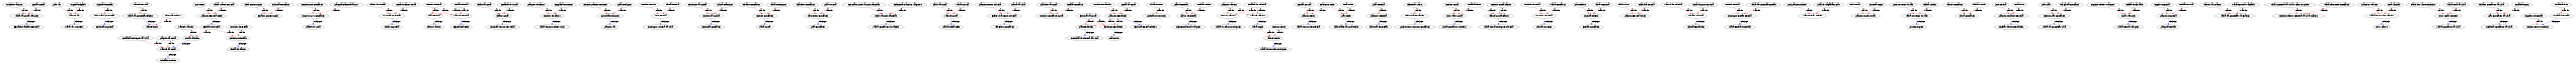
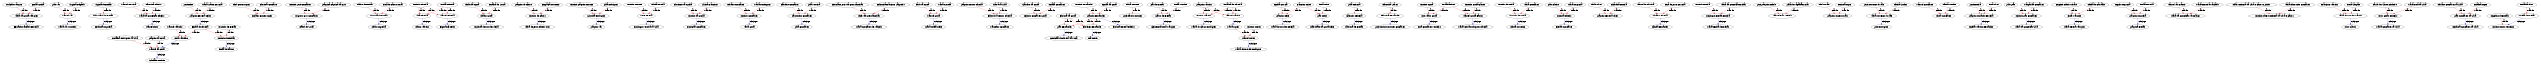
  digraph {
    rankdir=TB
    edge [color=red]
    "Dulcídio Marques"
    "Maria da Cunha Marques"
    "FernandoMachado Ferreira"
    "Emília Cunha"
    "Júlio Vaz "
    "Manuel Vaz"
    "Maria Vaz Monteiro"
    "Virgínia Delgado"
    "Vigínia de Freitas"
    "Ilídio David de Freitas "
    "Deolinda Nogueira"
    "Manuel Ferreira"
    "Maria da Conceição Ribeiro "
    "Manuel Pinto"
    "Albertina Ribeiro"
    "Joaquim da Costa"
    "Manuel da Costa"
    "Soledade Queirós"
    "Rosalina Rodrigues da Silva"
    "Abel Gomes Lopes"
    "Horácio Gomes Lopes"
    "Florinda Gonçalves"
    "Armindo de Freitas"
    "António de Freitas"
    "Emília de Bastos"
    "Emília de Oliveira"
    "Rosa Martinho"
    "António José Gonçalves"
    "Augusto Cruz Gonçalves"
    "Isabel de Sousa"
    "Joaquina Baptista da Cruz"
    "Albino de Freitas"
    "Arminda de Freitas"
    "Abílio Nogueira"
    "Rosa de Castro Noval"
    "António Teixeira"
    "Ilda Teixeira"
    "Manuel Teixeira"
    "Albino Martins"
    "Esperança Leite"
    "Emília Teixeira"
    "Abílio da Costa"
    "Albano Costa"
    "Arminda de Lourdes Vieira"
    "Rosalina de Sousa"
    "Joaquim de Castro"
    "António de Castro"
    "Maria de Jesus Ribeiro Luiz"
    "Engrácia Lourenço"
    "António Joaquim Antunes"
    "Custódia Rodrigues"
    "Joaquim Vaz"
    "Júlia Rodrigues"
    "António Antunes"
    "Irene Pereira"
    "Domingos Moreira da Silva"
    "Olinda Pereira"
    "Florêncio da Cunha"
    "António da Cunha"
    "Domicilia Gonçalves"
    "Silvina Francisco"
    "Adriano Gonçalves"
    "António Gonçalves"
    "Maria Costa"
    "Maria Domingues"
    "Claudino Gonçalves"
    "Laurentino Gonçalves"
    "Júlia Gonçalves"
    "Júlia Moreira"
    "Herculano José Marques Lameiras"
    "Abel Marques Lameiras"
    "Maria Gonçalves de Macedo"
    "Felismina Francisco Salgueiro"
    "Paulo da Costa"
    "Manuel Costa"
    "maria Adélia Leite"
    "Maria Correia"
    "Joaquim Lemos Oliveira"
    "Edite Silva Lemos Oliveira"
    "Marcelino Gonçalves"
    "Isaura da Silva"
    "Claudino da Costa"
    "António Gonçalves Costa"
    "Amália Gonçalves"
    "José Leite"
    "Joaquim Ferreira Leite"
    "Maria Soares Ferreira"
    "Joaquim Fernandes"
    "Florêncio Fernandes"
    "Florinda Pereira Ribeiro"
    "João Fernandes"
    "Ana Neves"
    "Domicilia de Oliveira da Mota"
    "Florinda da Costa"
    "Olivia Antunes"
    "José Parisio Antunes"
    "João de Freitas"
    "Carlos de Freitas"
    "Clementina Rosa Marques"
    "Emília Mendes"
    "Joaquim Martins"
    "António Martins"
    "Manuel Martins"
    "Maria do Carmo Rodrigues"
    "Maria Lopes"
    "Rosalina de Oliveira"
    "Manuel Neves"
    "Maria de Lourdes Rodrigues"
    "Francisco Leite"
    "Joaquim Leite"
    "João Leite"
    "Maria de Lourdes Pereira"
    "Natividade da Costa Leite"
    "Emília Correia"
    "Manuel Marinho"
    "Júlia Teixeira"
    "Casimiro Teixeira"
    "Laurinda de Freitas"
    "António Fernandes"
    "Felismina Fernandes"
    "José António Antunes Gonçalves"
    "Emília da Costa"
    "António Costa"
    "Luís Mário Costa"
    "Rosa Gonçalves Monteiro"
    "Rosalina Pinto"
    "Manuel Cunha Bastos"
    "Maria Glória Rodrigues Oliveira"
    "António de Neiva"
    "Armindo de Neiva"
    "Olinda Lourenço"
    "Maria Gonçalves"
    "Júlio Ribeiro"
    "Lucinda Ribeiro"
    n135 [label="Freitas Gonçalves"]
    "Maria Nogueira"
    "Abílio Alves"
    "Joaquim Ferreira Alves"
    "Ricardina Pereira"
    "Manuel de Oliveira"
    "Adriano Oliveira"
    "Camila Fernandes"
    "Rosa de Jesus Ferreira"
    "António Pereira"
    "Domingos Freitas Pereira"
    "Maria Emília de Freitas"
    "Maria da Conceição Freitas"
    "José Joaquim Rebelo"
    "Manuel Braz  Rebelo"
    "Júlia de Magalhães Braz"
    "Abel Novais"
    "Joaquim Lopes Novais"
    "Rosinda Lopes"
    "António Neves"
    "José Lourenço do Vale"
    "Maria Lourenço do Vale"
    "José Rodrigues"
    "Albina Simões"
    "António Cunha Bastos"
    "Manuel Gonçalves"
    "Alzira Gonçalves"
    "Albina Mendes"
    "José Pereira"
    "Joaquim Armando Ferreira"
    "Amélia Martins Fernandes"
    "Rosa Alves"
    "Júlio João"
    "António João Gonçalves"
    "Maria da Conceição Silva"
    "Margarida Gonçalves"
-   "Eugénio Ribeiro Marques"
+   "Eugénio Ribeiro Marques" [label="Eugénio Ribeiro Álvaro"]
    "Óscar Marques"
    "Maria Tereza Marques"
    "Adélia de Carvalho"
    "Albertina Soares"
    "Ângelo Nogueira"
    "Joaquim Nogueira"
    "Joaquina Freitas"
    "Emília Ferreira"
    "Manuel Vaz Branco"
    "Maria da Conceição Vaz Branco"
    "Maria Ferreira Machado"
    "Rosa Leite"
    "Álvaro Teixeira da Silva e Castro e Júnior"
    "António Alberto Teixeira da Silva e Castro"
    "Maria Alice Leite Gonçalves"
    "Francisco Martins"
    "Maria de Lourdes Martins"
    "Artur Castro"
    "Rosa Sampaio"
    "David dos Santos Pinheiro"
    "Artur César Pinheiro"
    "Maria Gonçalves da Silva"
    "Maria Rosa da Silva"
    "Adriano Gonçalves da Silva"
    "João Gonçalves da Silva"
    "Deolinda Gonçalves da Silva"
    "Rosalina Lopes"
    "Angelino de Freitas"
    "António Pinto de Lemos"
    "Amélia de Freitas"
    "Rosalina Alves"
    "Dulcídio Marques" -> "Maria da Cunha Marques" [label=" Pai de "]
    "Maria da Cunha Marques" -> "FernandoMachado Ferreira" [color=blue label=" Cônjuge"]
    "Emília Cunha" -> "Maria da Cunha Marques" [label=" Mãe de "]
    "Júlio Vaz " -> "Manuel Vaz" [label=" Pai de "]
    "Manuel Vaz" -> "Maria Vaz Monteiro" [color=blue label=" Cônjuge"]
    "Virgínia Delgado" -> "Manuel Vaz" [label=" Mãe de "]
    "Vigínia de Freitas" -> "Ilídio David de Freitas " [label=" Mãe de "]
    "Ilídio David de Freitas " -> "Deolinda Nogueira" [color=blue label=" Cônjuge"]
    "Manuel Ferreira" -> "Maria da Conceição Ribeiro " [label=" Pai de "]
    "Maria da Conceição Ribeiro " -> "Manuel Pinto" [color=blue label=" Cônjuge"]
-   "Albertina Ribeiro" -> "Manuel Pinto" [label=" Mãe de "]
+   "Albertina Ribeiro" -> "Maria da Conceição Ribeiro " [label=" Mãe de "]
    "Joaquim da Costa" -> "Manuel da Costa" [label=" Pai de "]
    "Manuel da Costa" -> "Soledade Queirós" [color=blue label=" Cônjuge"]
    "Rosalina Rodrigues da Silva" -> "Manuel da Costa" [label=" Mãe de "]
    "Abel Gomes Lopes" -> "Horácio Gomes Lopes" [label=" Pai de "]
    "Florinda Gonçalves" -> "Horácio Gomes Lopes" [label=" Mãe de "]
    "Armindo de Freitas" -> "António de Freitas" [label=" Pai de "]
    "António de Freitas" -> "Emília de Bastos" [color=blue label=" Cônjuge"]
    "Emília de Oliveira" -> "António de Freitas" [label=" Mãe de "]
    "Emília de Oliveira" -> "Rosa Martinho" [label=" Mãe de "]
    "Rosa Martinho" -> "Manuel da Costa" [color=blue label=" Cônjuge"]
    "António José Gonçalves" -> "Augusto Cruz Gonçalves" [label=" Pai de "]
    "Augusto Cruz Gonçalves" -> "Isabel de Sousa" [color=blue label=" Cônjuge"]
    "Joaquina Baptista da Cruz" -> "Augusto Cruz Gonçalves" [label=" Mãe de "]
    "Albino de Freitas" -> "Arminda de Freitas" [label=" Pai de "]
    "Arminda de Freitas" -> "Abílio Nogueira" [color=blue label=" Cônjuge"]
    "Rosa de Castro Noval" -> "Arminda de Freitas" [label=" Mãe de "]
    "António Teixeira" -> "Ilda Teixeira" [label=" Pai de "]
    "António Teixeira" -> "Manuel Teixeira" [label=" Pai de "]
    "Ilda Teixeira" -> "Albino Martins" [color=blue label=" Cônjuge"]
    "Manuel Teixeira" -> "Esperança Leite" [color=blue label=" Cônjuge"]
    "Emília Teixeira" -> "Ilda Teixeira" [label=" Mãe de "]
    "Emília Teixeira" -> "Manuel Teixeira" [label=" Mãe de "]
    "Abílio da Costa" -> "Albano Costa" [label=" Pai de "]
    "Albano Costa" -> "Arminda de Lourdes Vieira" [color=blue label=" Cônjuge"]
    "Rosalina de Sousa" -> "Albano Costa" [label=" Mãe de "]
    "Joaquim de Castro" -> "António de Castro" [label=" Pai de "]
    "António de Castro" -> "Maria de Jesus Ribeiro Luiz" [color=blue label=" Cônjuge"]
    "Engrácia Lourenço" -> "António de Castro" [label=" Mãe de "]
    "António Joaquim Antunes" -> "Custódia Rodrigues" [label=" Pai de "]
    "Custódia Rodrigues" -> "Joaquim Vaz" [color=blue label=" Cônjuge"]
    "Júlia Rodrigues" -> "Custódia Rodrigues" [label=" Mãe de "]
    "António Antunes" -> "Irene Pereira" [label=" Pai de "]
    "Irene Pereira" -> "Domingos Moreira da Silva" [color=blue label=" Cônjuge"]
    "Olinda Pereira" -> "Irene Pereira" [label=" Mãe de "]
    "Florêncio da Cunha" -> "António da Cunha" [label=" Pai de "]
    "António da Cunha" -> "Domicilia Gonçalves" [color=blue label=" Cônjuge"]
    "Silvina Francisco" -> "António da Cunha" [label=" Mãe de "]
    "Adriano Gonçalves" -> "António Gonçalves" [label=" Pai de "]
    "António Gonçalves" -> "Maria Costa" [color=blue label=" Cônjuge"]
    "Maria Domingues" -> "António Gonçalves" [label=" Mãe de "]
    "Claudino Gonçalves" -> "Laurentino Gonçalves" [label=" Pai de "]
    "Laurentino Gonçalves" -> "Júlia Gonçalves" [color=blue label=" Cônjuge"]
    "Júlia Moreira" -> "Laurentino Gonçalves" [label=" Mãe de "]
    "Herculano José Marques Lameiras" -> "Abel Marques Lameiras" [label=" Pai de "]
    "Abel Marques Lameiras" -> "Maria Gonçalves de Macedo" [color=blue label=" Cônjuge"]
    "Felismina Francisco Salgueiro" -> "Abel Marques Lameiras" [label=" Mãe de "]
    "Paulo da Costa" -> "Manuel Costa" [label=" Pai de "]
    "Manuel Costa" -> "maria Adélia Leite" [color=blue label=" Cônjuge"]
    "Maria Correia" -> "Manuel Costa" [label=" Mãe de "]
    "Joaquim Lemos Oliveira" -> "Edite Silva Lemos Oliveira" [label=" Pai de "]
    "Edite Silva Lemos Oliveira" -> "Marcelino Gonçalves" [color=blue label=" Cônjuge"]
    "Isaura da Silva" -> "Edite Silva Lemos Oliveira" [label=" Mãe de "]
    "Claudino da Costa" -> "António Gonçalves Costa" [label=" Pai de "]
    "Amália Gonçalves" -> "António Gonçalves Costa" [label=" Mãe de "]
    "José Leite" -> "Joaquim Ferreira Leite" [label=" Pai de "]
    "Joaquim Ferreira Leite" -> "Emília de Oliveira" [color=blue label=" Cônjuge"]
    "Maria Soares Ferreira" -> "Joaquim Ferreira Leite" [label=" Mãe de "]
    "Joaquim Fernandes" -> "Florêncio Fernandes" [label=" Pai de "]
    "Joaquim Fernandes" -> "Florinda Pereira Ribeiro" [color=blue label=" Cônjuge"]
    "Joaquim Fernandes" -> "João Fernandes" [label=" Pai de "]
    "Florêncio Fernandes" -> "Ana Neves" [color=blue label=" Cônjuge"]
    "João Fernandes" -> "Domicilia de Oliveira da Mota" [color=blue label=" Cônjuge"]
    "Florinda da Costa" -> "Florêncio Fernandes" [label=" Mãe de "]
    "Florinda da Costa" -> "João Fernandes" [label=" Mãe de "]
    "Olivia Antunes" -> "José Parisio Antunes" [label=" Mãe de "]
    "João de Freitas" -> "Carlos de Freitas" [label=" Pai de "]
    "Carlos de Freitas" -> "Clementina Rosa Marques" [color=blue label=" Cônjuge"]
    "Emília Mendes" -> "Carlos de Freitas" [label=" Mãe de "]
    "Joaquim Martins" -> "António Martins" [label=" Pai de "]
    "Joaquim Martins" -> "Manuel Martins" [label=" Pai de "]
    "António Martins" -> "Maria do Carmo Rodrigues" [color=blue label=" Cônjuge"]
    "Manuel Martins" -> "Maria Lopes" [color=blue label=" Cônjuge"]
    "Maria Lopes" -> "Manuel Neves" [label=" Mãe de "]
    "Rosalina de Oliveira" -> "António Martins" [label=" Mãe de "]
    "Rosalina de Oliveira" -> "Manuel Martins" [label=" Mãe de "]
    "Manuel Neves" -> "Maria de Lourdes Rodrigues" [color=blue label=" Cônjuge"]
    "Francisco Leite" -> "Joaquim Leite" [label=" Pai de "]
    "Francisco Leite" -> "João Leite" [label=" Pai de "]
    "Joaquim Leite" -> "Maria de Lourdes Pereira" [color=blue label=" Cônjuge"]
    "João Leite" -> "Natividade da Costa Leite" [color=blue label=" Cônjuge"]
    "Emília Correia" -> "Joaquim Leite" [label=" Mãe de "]
    "Manuel Marinho" -> "Rosa Martinho" [label=" Pai de "]
    "Júlia Teixeira" -> "Casimiro Teixeira" [label=" Mãe de "]
    "Casimiro Teixeira" -> "Laurinda de Freitas" [color=blue label=" Cônjuge"]
    "António Fernandes" -> "Joaquim Fernandes" [label=" Pai de "]
    "Felismina Fernandes" -> "José António Antunes Gonçalves" [color=blue label=" Cônjuge"]
    "Emília da Costa" -> "Joaquim Fernandes" [label=" Mãe de "]
    "António Costa" -> "Luís Mário Costa" [label=" Pai de "]
    "Luís Mário Costa" -> "Rosa Gonçalves Monteiro" [color=blue label=" Cônjuge"]
    "Rosalina Pinto" -> "Luís Mário Costa" [label=" Mãe de "]
    "Rosalina Pinto" -> "Manuel Cunha Bastos" [label=" Mãe de "]
    "Manuel Cunha Bastos" -> "Maria Glória Rodrigues Oliveira" [color=blue label=" Cônjuge"]
    "António de Neiva" -> "Armindo de Neiva" [label=" Pai de "]
    "Armindo de Neiva" -> "Olinda Lourenço" [color=blue label=" Cônjuge"]
    "Maria Gonçalves" -> "Armindo de Neiva" [label=" Mãe de "]
    "Júlio Ribeiro" -> "Lucinda Ribeiro" [label=" Pai de "]
    "Lucinda Ribeiro" -> n135 [color=blue label=" Cônjuge"]
    "Maria Nogueira" -> "Lucinda Ribeiro" [label=" Mãe de "]
    "Abílio Alves" -> "Joaquim Ferreira Alves" [label=" Pai de "]
    "Ricardina Pereira" -> "Joaquim Ferreira Alves" [label=" Mãe de "]
    "Manuel de Oliveira" -> "Adriano Oliveira" [label=" Pai de "]
    "Adriano Oliveira" -> "Camila Fernandes" [color=blue label=" Cônjuge"]
    "Rosa de Jesus Ferreira" -> "Adriano Oliveira" [label=" Mãe de "]
    "António Pereira" -> "Domingos Freitas Pereira" [label=" Pai de "]
    "Domingos Freitas Pereira" -> "Maria Emília de Freitas" [color=blue label=" Cônjuge"]
    "Maria da Conceição Freitas" -> "Domingos Freitas Pereira" [label=" Mãe de "]
    "José Joaquim Rebelo" -> "Manuel Braz  Rebelo" [label=" Pai de "]
    "Júlia de Magalhães Braz" -> "Manuel Braz  Rebelo" [label=" Mãe de "]
    "Abel Novais" -> "Joaquim Lopes Novais" [label=" Pai de "]
    "Rosinda Lopes" -> "Joaquim Lopes Novais" [label=" Mãe de "]
    "António Neves" -> "Manuel Neves" [label=" Pai de "]
    "José Lourenço do Vale" -> "Maria Lourenço do Vale" [label=" Pai de "]
    "Maria Lourenço do Vale" -> "José Rodrigues" [color=blue label=" Cônjuge"]
    "Albina Simões" -> "Maria Lourenço do Vale" [label=" Mãe de "]
    "António Cunha Bastos" -> "Manuel Cunha Bastos" [label=" Pai de "]
    "Manuel Gonçalves" -> "Alzira Gonçalves" [label=" Pai de "]
    "Albina Mendes" -> "Alzira Gonçalves" [label=" Mãe de "]
    "José Pereira" -> "Joaquim Armando Ferreira" [label=" Pai de "]
    "Joaquim Armando Ferreira" -> "Amélia Martins Fernandes" [color=blue label=" Cônjuge"]
    "Rosa Alves" -> "Joaquim Armando Ferreira" [label=" Mãe de "]
    "Júlio João" -> "António João Gonçalves" [label=" Pai de "]
    "António João Gonçalves" -> "Maria da Conceição Silva" [color=blue label=" Cônjuge"]
    "Margarida Gonçalves" -> "António João Gonçalves" [label=" Mãe de "]
    "Eugénio Ribeiro Marques" -> "Óscar Marques" [label=" Pai de "]
    "Óscar Marques" -> "Maria Tereza Marques" [color=blue label=" Cônjuge"]
    "Adélia de Carvalho" -> "Óscar Marques" [label=" Mãe de "]
    "Albertina Soares" -> "Felismina Fernandes" [label=" Pai de "]
    "Ângelo Nogueira" -> "Joaquim Nogueira" [label=" Pai de "]
    "Joaquim Nogueira" -> "Joaquina Freitas" [color=blue label=" Cônjuge"]
    "Emília Ferreira" -> "Joaquim Nogueira" [label=" Mãe de "]
    "Manuel Vaz Branco" -> "Maria da Conceição Vaz Branco" [label=" Pai de "]
    "Maria Ferreira Machado" -> "Maria da Conceição Vaz Branco" [label=" Mãe de "]
    "Rosa Leite" -> "João Leite" [label=" Mãe de "]
    "Álvaro Teixeira da Silva e Castro e Júnior" -> "António Alberto Teixeira da Silva e Castro" [label=" Pai de "]
    "Maria Alice Leite Gonçalves" -> "António Alberto Teixeira da Silva e Castro" [label=" Mãe de "]
-   "Francisco Martins" -> "Maria de Lourdes Martins" [label=" Pai de "]
+   "Francisco Martins" -> "Maria de Lourdes Martins" [label=" Mãe de "]
    "Maria de Lourdes Martins" -> "Artur Castro" [color=blue label=" Cônjuge"]
    "Rosa Sampaio" -> "Maria de Lourdes Martins" [label=" Mãe de "]
    "David dos Santos Pinheiro" -> "Artur César Pinheiro" [label=" Pai de "]
    "Artur César Pinheiro" -> "Maria Gonçalves da Silva" [color=blue label=" Cônjuge"]
    "Maria Rosa da Silva" -> "Artur César Pinheiro" [label=" Mãe de "]
    "Adriano Gonçalves da Silva" -> "João Gonçalves da Silva" [label=" Pai de "]
    "João Gonçalves da Silva" -> "Deolinda Gonçalves da Silva" [color=blue label=" Cônjuge"]
    "Rosalina Lopes" -> "João Gonçalves da Silva" [label=" Mãe de "]
    "Angelino de Freitas" -> "António Pinto de Lemos" [label=" Pai de "]
    "Amélia de Freitas" -> "António Pinto de Lemos" [color=blue label=" Cônjuge"]
    "Rosalina Alves" -> "Amélia de Freitas" [label=" Mãe de "]
  }
